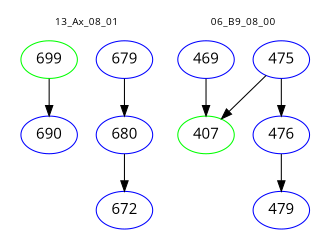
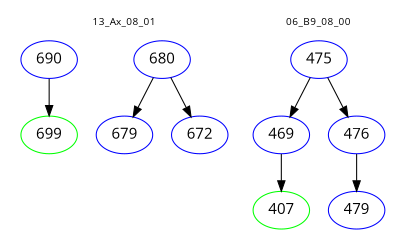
  digraph {
    fontname="Open Sans"
    node [color=blue fontname="Open Sans"]
    edge [color=black fontname="Open Sans"]
    n1 [label=679]
    n2 [label=680]
    n3 [label=690]
    n4 [label=672]
    n5 [color=green label=699]
    n6 [label=475]
    n7 [label=469]
    n8 [label=476]
    n9 [color=green label=407]
    n10 [label=479]
    subgraph cluster_1 {
      color=white
      fontsize=10
      label="13_Ax_08_01"
      n1
      n2
      n3
      n4
      n5
    }
    subgraph cluster_2 {
      color=white
      fontsize=10
      label="06_B9_08_00"
      n6
      n7
      n8
      n9
      n10
    }
-   n1 -> n2
+   n2 -> n1
    n2 -> n4
-   n5 -> n3
-   n6 -> n9
+   n3 -> n5
+   n6 -> n7
    n6 -> n8
    n7 -> n9
    n8 -> n10
  }
